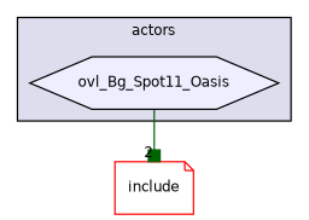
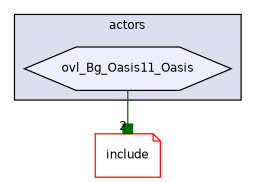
  digraph {
    compound=true
    node [fontname=Helvetica fontsize=10 style=filled]
-   n1 [fillcolor="#eeeeff" label=ovl_Bg_Spot11_Oasis pencolor=black shape=hexagon]
+   n1 [fillcolor="#eeeeff" label=ovl_Bg_Oasis11_Oasis pencolor=black shape=hexagon]
    n2 [color=red fillcolor=white label=include shape=note]
    subgraph cluster_1 {
      bgcolor="#ddddee"
      fontname=Helvetica
      fontsize=10
      label=actors
      pencolor=black
      n1
    }
    n1 -> n2 [headlabel=2 labeldistance=1.5 labelfontname=Helvetica labelfontsize=10 color=darkgreen arrowhead=box]
  }
